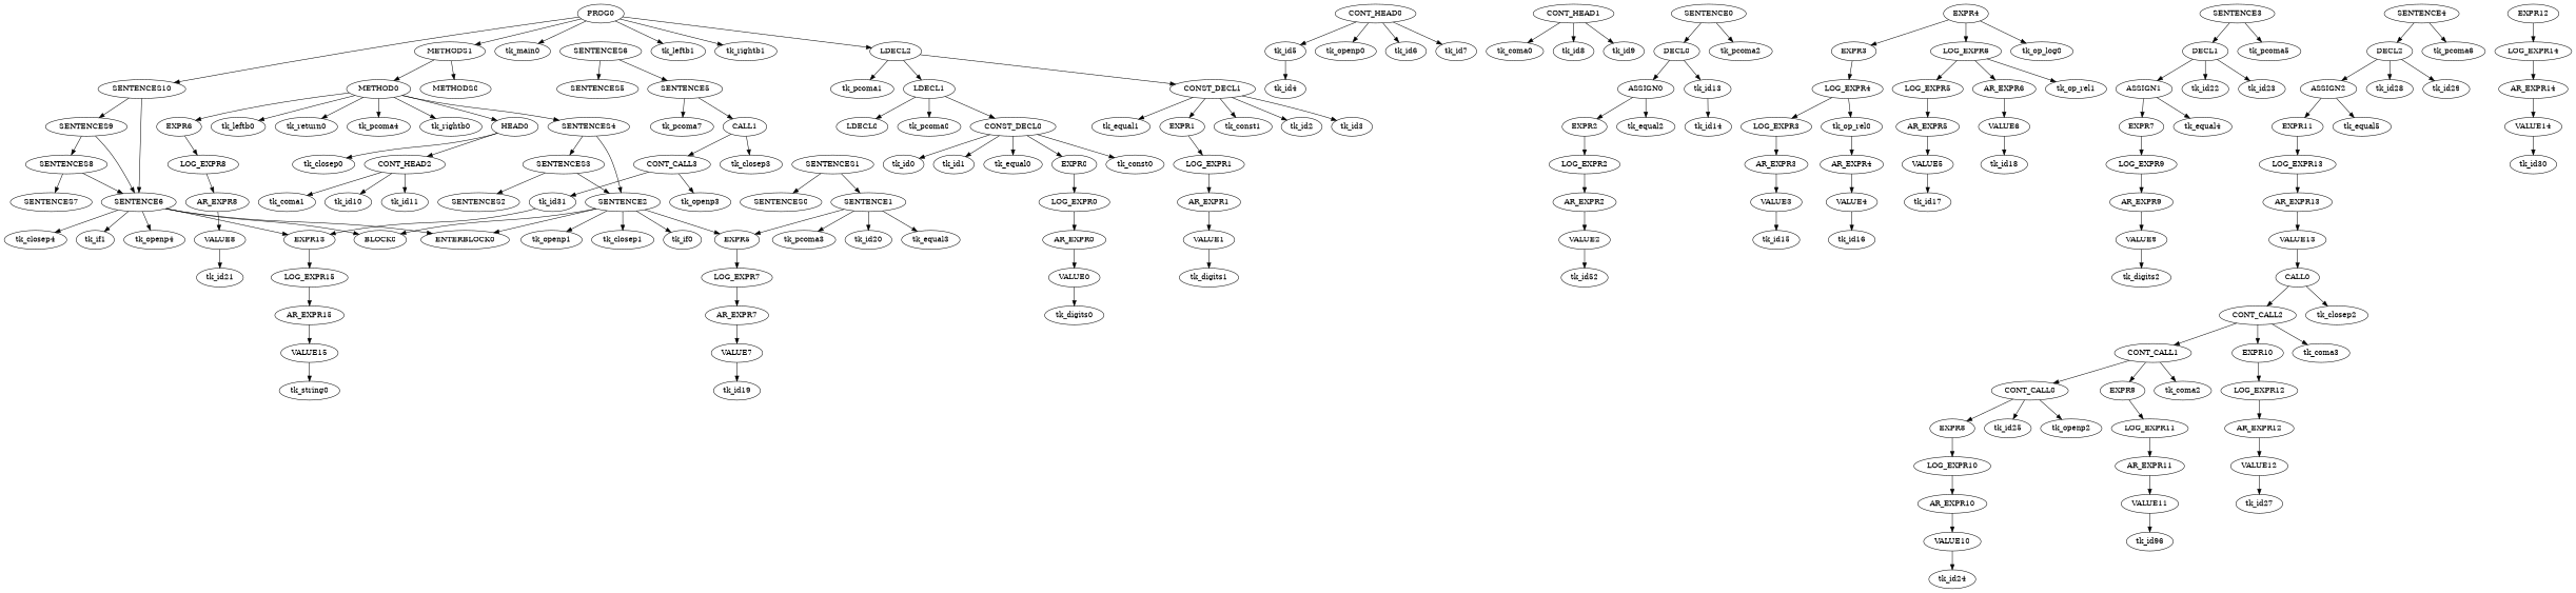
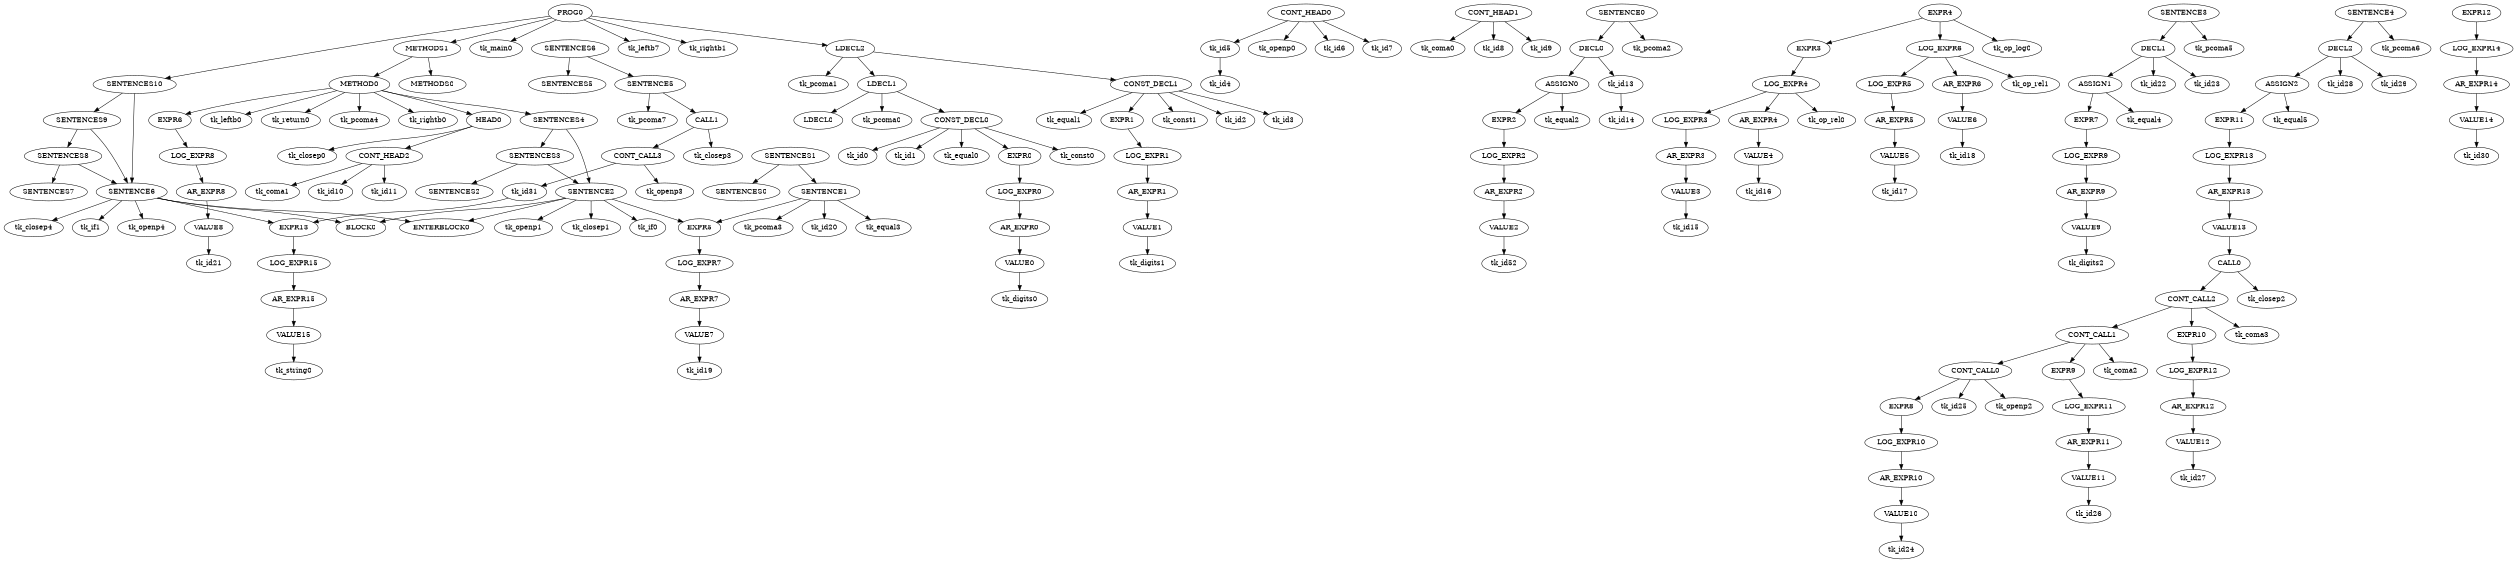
  digraph {
    VALUE0
    tk_digits0
    AR_EXPR0
    LOG_EXPR0
    EXPR0
    CONST_DECL0
    tk_const0
    tk_id0
    tk_id1
    tk_equal0
    LDECL1
    LDECL0
    tk_pcoma0
    VALUE1
    tk_digits1
    AR_EXPR1
    LOG_EXPR1
    EXPR1
    CONST_DECL1
    tk_const1
    tk_id2
    tk_id3
    tk_equal1
    LDECL2
    tk_pcoma1
    CONT_HEAD0
    tk_id5
    tk_openp0
    tk_id6
    tk_id7
    tk_id4
    CONT_HEAD1
    tk_coma0
    tk_id8
    tk_id9
    CONT_HEAD2
    tk_coma1
    tk_id10
    tk_id11
    HEAD0
    tk_closep0
    n42 [label=tk_id52]
    VALUE2
    AR_EXPR2
    LOG_EXPR2
    EXPR2
    ASSIGN0
    tk_equal2
    DECL0
    tk_id13
    tk_id14
    SENTENCE0
    tk_pcoma2
    VALUE3
    tk_id15
    AR_EXPR3
    LOG_EXPR3
    VALUE4
    tk_id16
    AR_EXPR4
    LOG_EXPR4
    tk_op_rel0
    EXPR3
    VALUE5
    tk_id17
    AR_EXPR5
    LOG_EXPR5
    VALUE6
    tk_id18
    AR_EXPR6
    LOG_EXPR6
    tk_op_rel1
    EXPR4
    tk_op_log0
    VALUE7
    tk_id19
    AR_EXPR7
    LOG_EXPR7
    EXPR5
    SENTENCE1
    tk_id20
    tk_equal3
    tk_pcoma3
    SENTENCES1
    SENTENCES0
    SENTENCE2
    tk_if0
    tk_openp1
    tk_closep1
    ENTERBLOCK0
    BLOCK0
    SENTENCES3
    SENTENCES2
    SENTENCES4
    VALUE8
    tk_id21
    AR_EXPR8
    LOG_EXPR8
    EXPR6
    METHOD0
    tk_leftb0
    tk_return0
    tk_pcoma4
    tk_rightb0
    METHODS1
    METHODS0
    VALUE9
    tk_digits2
    AR_EXPR9
    LOG_EXPR9
    EXPR7
    ASSIGN1
    tk_equal4
    DECL1
    tk_id22
    tk_id23
    SENTENCE3
    tk_pcoma5
    VALUE10
    tk_id24
    AR_EXPR10
    LOG_EXPR10
    EXPR8
    CONT_CALL0
    tk_id25
    tk_openp2
    VALUE11
-   tk_id26 [label=tk_id96]
+   tk_id26
    AR_EXPR11
    LOG_EXPR11
    EXPR9
    CONT_CALL1
    tk_coma2
    VALUE12
    tk_id27
    AR_EXPR12
    LOG_EXPR12
    EXPR10
    CONT_CALL2
    tk_coma3
    CALL0
    tk_closep2
    VALUE13
    AR_EXPR13
    LOG_EXPR13
    EXPR11
    ASSIGN2
    tk_equal5
    DECL2
    tk_id28
    tk_id29
    SENTENCE4
    tk_pcoma6
    VALUE14
    tk_id30
    AR_EXPR14
    LOG_EXPR14
    EXPR12
    VALUE15
    tk_string0
    AR_EXPR15
    LOG_EXPR15
    EXPR13
    CONT_CALL3
    tk_id31
    tk_openp3
    CALL1
    tk_closep3
    SENTENCE5
    tk_pcoma7
    SENTENCES6
    SENTENCES5
    SENTENCE6
    tk_if1
    tk_openp4
    tk_closep4
    SENTENCES8
    SENTENCES7
    SENTENCES9
    SENTENCES10
    PROG0
    tk_main0
-   tk_leftb1
+   tk_leftb1 [label=tk_leftb7]
    tk_rightb1
    VALUE0 -> tk_digits0
    AR_EXPR0 -> VALUE0
    LOG_EXPR0 -> AR_EXPR0
    EXPR0 -> LOG_EXPR0
    CONST_DECL0 -> EXPR0
    CONST_DECL0 -> tk_const0
    CONST_DECL0 -> tk_id0
    CONST_DECL0 -> tk_id1
    CONST_DECL0 -> tk_equal0
    LDECL1 -> CONST_DECL0
    LDECL1 -> LDECL0
    LDECL1 -> tk_pcoma0
    VALUE1 -> tk_digits1
    AR_EXPR1 -> VALUE1
    LOG_EXPR1 -> AR_EXPR1
    EXPR1 -> LOG_EXPR1
    CONST_DECL1 -> EXPR1
    CONST_DECL1 -> tk_const1
    CONST_DECL1 -> tk_id2
    CONST_DECL1 -> tk_id3
    CONST_DECL1 -> tk_equal1
    LDECL2 -> LDECL1
    LDECL2 -> CONST_DECL1
    LDECL2 -> tk_pcoma1
    CONT_HEAD0 -> tk_id5
    CONT_HEAD0 -> tk_openp0
    CONT_HEAD0 -> tk_id6
    CONT_HEAD0 -> tk_id7
    tk_id5 -> tk_id4
    CONT_HEAD1 -> tk_coma0
    CONT_HEAD1 -> tk_id8
    CONT_HEAD1 -> tk_id9
    CONT_HEAD2 -> tk_coma1
    CONT_HEAD2 -> tk_id10
    CONT_HEAD2 -> tk_id11
    HEAD0 -> CONT_HEAD2
    HEAD0 -> tk_closep0
    VALUE2 -> n42
    AR_EXPR2 -> VALUE2
    LOG_EXPR2 -> AR_EXPR2
    EXPR2 -> LOG_EXPR2
    ASSIGN0 -> EXPR2
    ASSIGN0 -> tk_equal2
    DECL0 -> ASSIGN0
    DECL0 -> tk_id13
    tk_id13 -> tk_id14
    SENTENCE0 -> DECL0
    SENTENCE0 -> tk_pcoma2
    VALUE3 -> tk_id15
    AR_EXPR3 -> VALUE3
    LOG_EXPR3 -> AR_EXPR3
    VALUE4 -> tk_id16
    AR_EXPR4 -> VALUE4
    LOG_EXPR4 -> LOG_EXPR3
-   tk_op_rel0 -> AR_EXPR4
+   LOG_EXPR4 -> AR_EXPR4
    LOG_EXPR4 -> tk_op_rel0
    EXPR3 -> LOG_EXPR4
    VALUE5 -> tk_id17
    AR_EXPR5 -> VALUE5
    LOG_EXPR5 -> AR_EXPR5
    VALUE6 -> tk_id18
    AR_EXPR6 -> VALUE6
    LOG_EXPR6 -> LOG_EXPR5
    LOG_EXPR6 -> AR_EXPR6
    LOG_EXPR6 -> tk_op_rel1
    EXPR4 -> EXPR3
    EXPR4 -> LOG_EXPR6
    EXPR4 -> tk_op_log0
    VALUE7 -> tk_id19
    AR_EXPR7 -> VALUE7
    LOG_EXPR7 -> AR_EXPR7
    EXPR5 -> LOG_EXPR7
    SENTENCE1 -> EXPR5
    SENTENCE1 -> tk_id20
    SENTENCE1 -> tk_equal3
    SENTENCE1 -> tk_pcoma3
    SENTENCES1 -> SENTENCE1
    SENTENCES1 -> SENTENCES0
    SENTENCE2 -> EXPR5
    SENTENCE2 -> tk_if0
    SENTENCE2 -> tk_openp1
    SENTENCE2 -> tk_closep1
    SENTENCE2 -> ENTERBLOCK0
    SENTENCE2 -> BLOCK0
    SENTENCES3 -> SENTENCE2
    SENTENCES3 -> SENTENCES2
    SENTENCES4 -> SENTENCE2
    SENTENCES4 -> SENTENCES3
    VALUE8 -> tk_id21
    AR_EXPR8 -> VALUE8
    LOG_EXPR8 -> AR_EXPR8
    EXPR6 -> LOG_EXPR8
    METHOD0 -> HEAD0
    METHOD0 -> SENTENCES4
    METHOD0 -> EXPR6
    METHOD0 -> tk_leftb0
    METHOD0 -> tk_return0
    METHOD0 -> tk_pcoma4
    METHOD0 -> tk_rightb0
    METHODS1 -> METHOD0
    METHODS1 -> METHODS0
    VALUE9 -> tk_digits2
    AR_EXPR9 -> VALUE9
    LOG_EXPR9 -> AR_EXPR9
    EXPR7 -> LOG_EXPR9
    ASSIGN1 -> EXPR7
    ASSIGN1 -> tk_equal4
    DECL1 -> ASSIGN1
    DECL1 -> tk_id22
    DECL1 -> tk_id23
    SENTENCE3 -> DECL1
    SENTENCE3 -> tk_pcoma5
    VALUE10 -> tk_id24
    AR_EXPR10 -> VALUE10
    LOG_EXPR10 -> AR_EXPR10
    EXPR8 -> LOG_EXPR10
    CONT_CALL0 -> EXPR8
    CONT_CALL0 -> tk_id25
    CONT_CALL0 -> tk_openp2
    VALUE11 -> tk_id26
    AR_EXPR11 -> VALUE11
    LOG_EXPR11 -> AR_EXPR11
    EXPR9 -> LOG_EXPR11
    CONT_CALL1 -> CONT_CALL0
    CONT_CALL1 -> EXPR9
    CONT_CALL1 -> tk_coma2
    VALUE12 -> tk_id27
    AR_EXPR12 -> VALUE12
    LOG_EXPR12 -> AR_EXPR12
    EXPR10 -> LOG_EXPR12
    CONT_CALL2 -> CONT_CALL1
    CONT_CALL2 -> EXPR10
    CONT_CALL2 -> tk_coma3
    CALL0 -> CONT_CALL2
    CALL0 -> tk_closep2
    VALUE13 -> CALL0
    AR_EXPR13 -> VALUE13
    LOG_EXPR13 -> AR_EXPR13
    EXPR11 -> LOG_EXPR13
    ASSIGN2 -> EXPR11
    ASSIGN2 -> tk_equal5
    DECL2 -> ASSIGN2
    DECL2 -> tk_id28
    DECL2 -> tk_id29
    SENTENCE4 -> DECL2
    SENTENCE4 -> tk_pcoma6
    VALUE14 -> tk_id30
    AR_EXPR14 -> VALUE14
    LOG_EXPR14 -> AR_EXPR14
    EXPR12 -> LOG_EXPR14
    VALUE15 -> tk_string0
    AR_EXPR15 -> VALUE15
    LOG_EXPR15 -> AR_EXPR15
    EXPR13 -> LOG_EXPR15
    CONT_CALL3 -> tk_id31
    CONT_CALL3 -> tk_openp3
    tk_id31 -> EXPR13
    CALL1 -> CONT_CALL3
    CALL1 -> tk_closep3
    SENTENCE5 -> CALL1
    SENTENCE5 -> tk_pcoma7
    SENTENCES6 -> SENTENCE5
    SENTENCES6 -> SENTENCES5
    SENTENCE6 -> ENTERBLOCK0
    SENTENCE6 -> BLOCK0
    SENTENCE6 -> EXPR13
    SENTENCE6 -> tk_if1
    SENTENCE6 -> tk_openp4
    SENTENCE6 -> tk_closep4
    SENTENCES8 -> SENTENCE6
    SENTENCES8 -> SENTENCES7
    SENTENCES9 -> SENTENCE6
    SENTENCES9 -> SENTENCES8
    SENTENCES10 -> SENTENCE6
    SENTENCES10 -> SENTENCES9
    PROG0 -> LDECL2
    PROG0 -> METHODS1
    PROG0 -> SENTENCES10
    PROG0 -> tk_main0
    PROG0 -> tk_leftb1
    PROG0 -> tk_rightb1
  }
